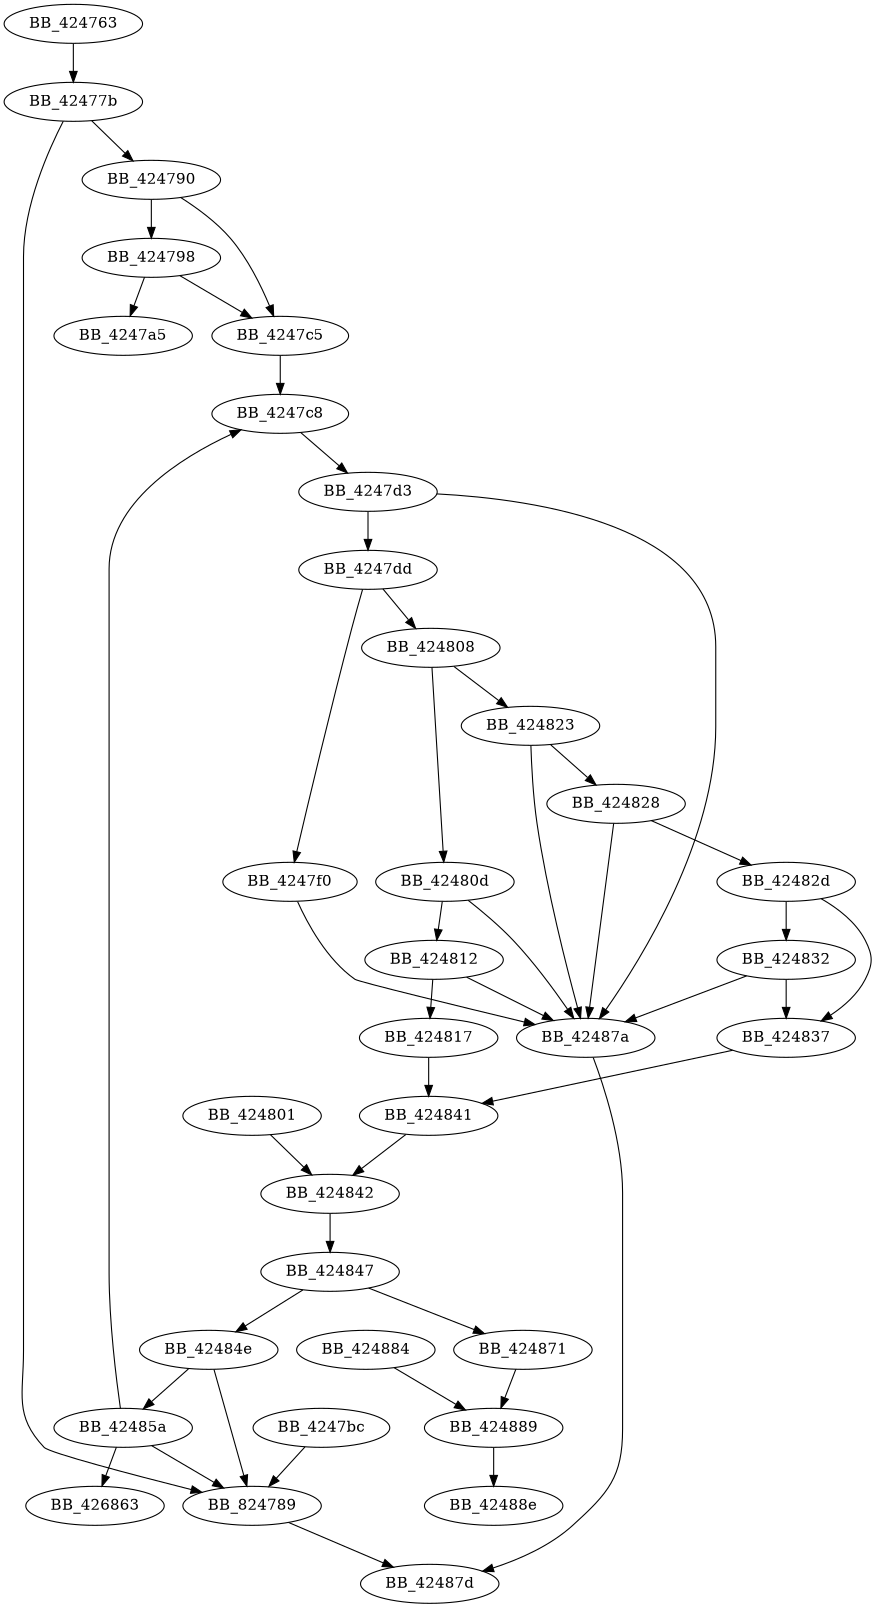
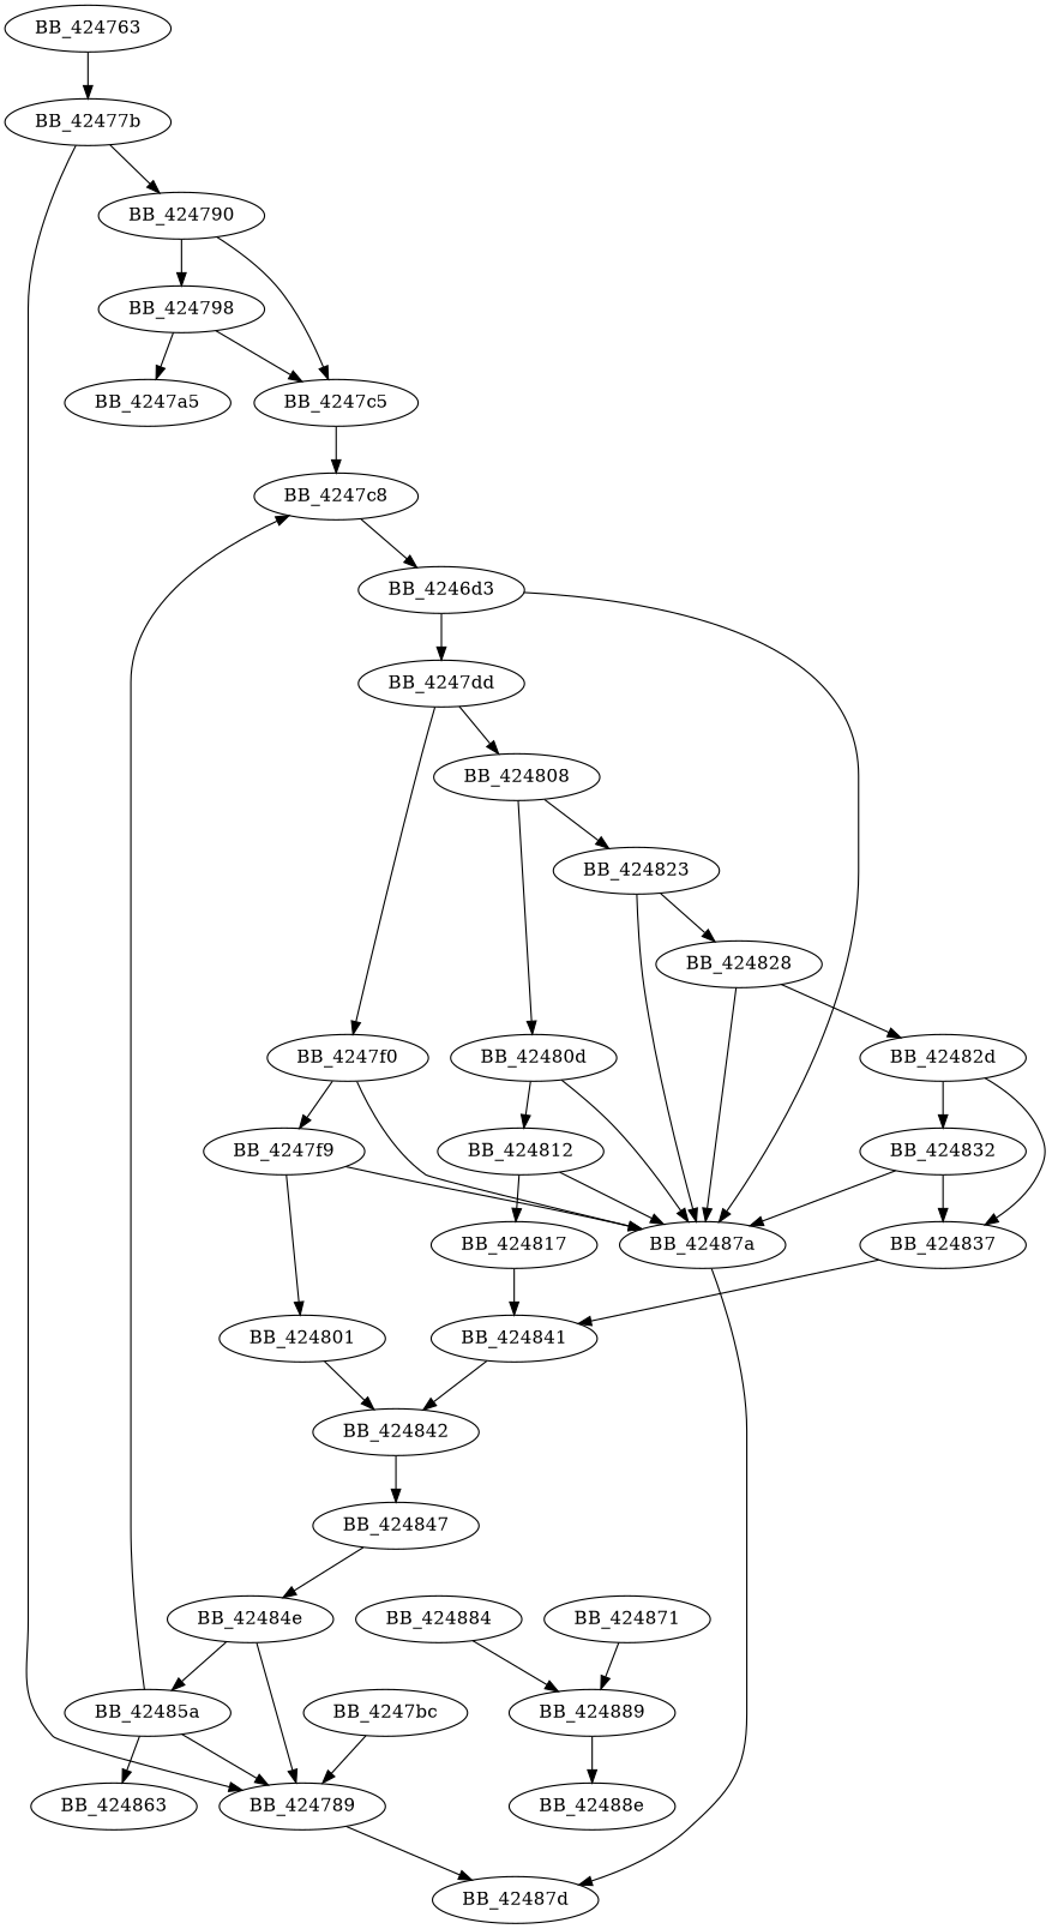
  digraph {
    BB_424763
    BB_42477b
-   BB_424789 [label=BB_824789]
+   BB_424789
    BB_424790
    BB_42487d
    BB_424798
    BB_4247c5
    n8 [label=BB_4247a5]
    BB_4247c8
-   BB_4247d3
+   BB_4247d3 [label=BB_4246d3]
    BB_4247bc
    BB_424884
    BB_424889
    BB_42488e
    BB_4247dd
    BB_42487a
    BB_4247f0
    BB_424808
+   BB_4247f9
    BB_42480d
    BB_424823
    BB_424801
    BB_424812
    BB_424828
    BB_424842
    BB_424847
    BB_42484e
    BB_424871
    BB_424817
    BB_42482d
    BB_424841
    BB_424832
    BB_424837
    BB_42485a
-   BB_424863 [label=BB_426863]
+   BB_424863
    BB_424763 -> BB_42477b
    BB_42477b -> BB_424789
    BB_42477b -> BB_424790
    BB_424789 -> BB_42487d
    BB_424790 -> BB_424798
    BB_424790 -> BB_4247c5
    BB_424798 -> BB_4247c5
    BB_424798 -> n8
    BB_4247c5 -> BB_4247c8
    BB_4247c8 -> BB_4247d3
    BB_4247d3 -> BB_4247dd
    BB_4247d3 -> BB_42487a
    BB_4247bc -> BB_424789
    BB_424884 -> BB_424889
    BB_424889 -> BB_42488e
    BB_4247dd -> BB_4247f0
    BB_4247dd -> BB_424808
    BB_42487a -> BB_42487d
    BB_4247f0 -> BB_42487a
+   BB_4247f0 -> BB_4247f9
    BB_424808 -> BB_42480d
    BB_424808 -> BB_424823
+   BB_4247f9 -> BB_42487a
+   BB_4247f9 -> BB_424801
    BB_42480d -> BB_42487a
    BB_42480d -> BB_424812
    BB_424823 -> BB_42487a
    BB_424823 -> BB_424828
    BB_424801 -> BB_424842
    BB_424812 -> BB_42487a
    BB_424812 -> BB_424817
    BB_424828 -> BB_42487a
    BB_424828 -> BB_42482d
    BB_424842 -> BB_424847
    BB_424847 -> BB_42484e
-   BB_424847 -> BB_424871
    BB_42484e -> BB_424789
    BB_42484e -> BB_42485a
    BB_424871 -> BB_424889
    BB_424817 -> BB_424841
    BB_42482d -> BB_424832
    BB_42482d -> BB_424837
    BB_424841 -> BB_424842
    BB_424832 -> BB_42487a
    BB_424832 -> BB_424837
    BB_424837 -> BB_424841
    BB_42485a -> BB_424789
    BB_42485a -> BB_4247c8
    BB_42485a -> BB_424863
  }
